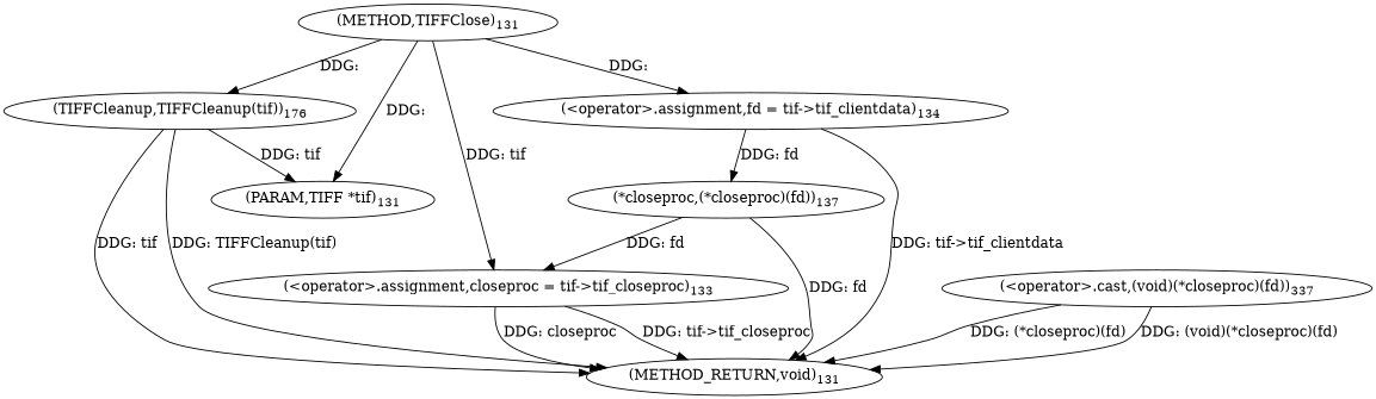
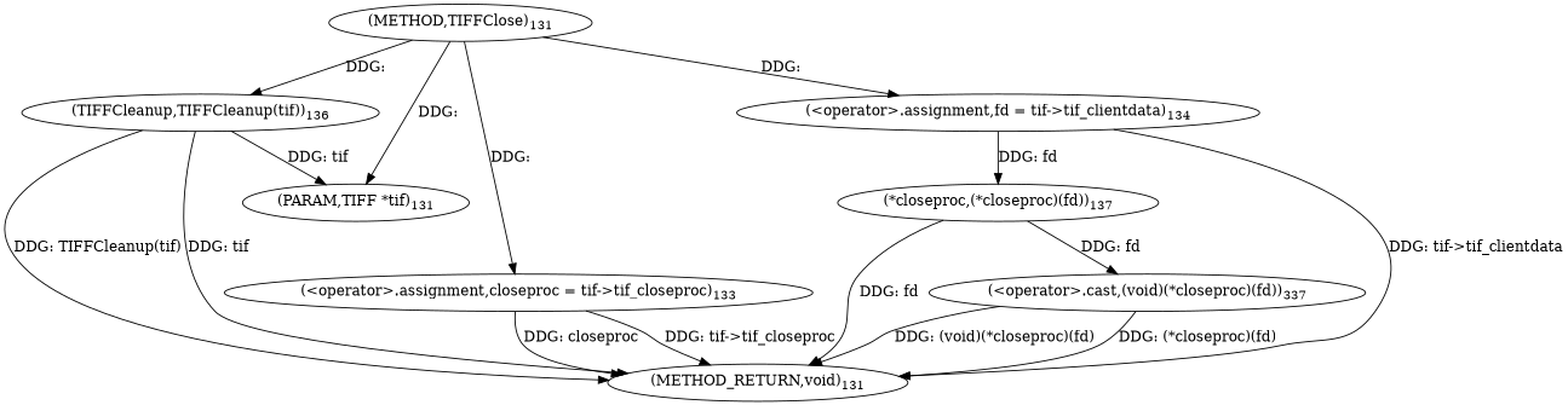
  digraph {
    n1 [label=<(METHOD,TIFFClose)<SUB>131</SUB>>]
    n2 [label=<(PARAM,TIFF *tif)<SUB>131</SUB>>]
    n3 [label=<(&lt;operator&gt;.assignment,closeproc = tif-&gt;tif_closeproc)<SUB>133</SUB>>]
    n4 [label=<(&lt;operator&gt;.assignment,fd = tif-&gt;tif_clientdata)<SUB>134</SUB>>]
-   n5 [label=<(TIFFCleanup,TIFFCleanup(tif))<SUB>176</SUB>>]
+   n5 [label=<(TIFFCleanup,TIFFCleanup(tif))<SUB>136</SUB>>]
    n6 [label=<(METHOD_RETURN,void)<SUB>131</SUB>>]
    n7 [label=<(*closeproc,(*closeproc)(fd))<SUB>137</SUB>>]
    n8 [label=<(&lt;operator&gt;.cast,(void)(*closeproc)(fd))<SUB>337</SUB>>]
    n1 -> n2 [label="DDG: "]
-   n1 -> n3 [label="DDG: tif"]
+   n1 -> n3 [label="DDG: "]
    n1 -> n4 [label="DDG: "]
    n1 -> n5 [label="DDG: "]
    n3 -> n6 [label="DDG: closeproc"]
    n3 -> n6 [label="DDG: tif-&gt;tif_closeproc"]
    n4 -> n6 [label="DDG: tif-&gt;tif_clientdata"]
    n4 -> n7 [label="DDG: fd"]
    n5 -> n2 [label="DDG: tif"]
    n5 -> n6 [label="DDG: tif"]
    n5 -> n6 [label="DDG: TIFFCleanup(tif)"]
    n7 -> n6 [label="DDG: fd"]
-   n7 -> n3 [label="DDG: fd"]
+   n7 -> n8 [label="DDG: fd"]
    n8 -> n6 [label="DDG: (*closeproc)(fd)"]
    n8 -> n6 [label="DDG: (void)(*closeproc)(fd)"]
  }
